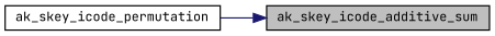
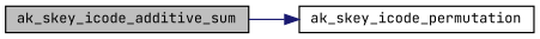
  digraph {
    rankdir=LR
    fontname="JetBrains Mono"
    node [color=black fontname="JetBrains Mono" fontsize=10 shape=record style=filled]
    n1 [fillcolor=grey75 fontcolor=black height=0.2 label=ak_skey_icode_additive_sum width=0.4]
    n2 [fillcolor=white height=0.2 label=ak_skey_icode_permutation width=0.4]
-   n2 -> n1 [color=midnightblue fontname="JetBrains Mono" fontsize=10 labelfontname=Helvetica labelfontsize=10 style=solid]
+   n1 -> n2 [color=midnightblue fontname="JetBrains Mono" fontsize=10 labelfontname=Helvetica labelfontsize=10 style=solid]
  }
